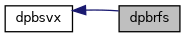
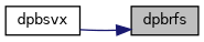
  digraph {
    rankdir=RL
    node [color=black fontname=Helvetica fontsize=10 shape=record style=filled]
    n1 [fillcolor=grey75 fontcolor=black height=0.2 label=dpbrfs width=0.4]
    n2 [fillcolor=white height=0.2 label=dpbsvx width=0.4]
-   n2 -> n1 [color=midnightblue dir=back fontname=Helvetica fontsize=10 labelfontname=Helvetica labelfontsize=10 style=solid]
+   n1 -> n2 [color=midnightblue dir=back fontname=Helvetica fontsize=10 labelfontname=Helvetica labelfontsize=10 style=solid]
  }
